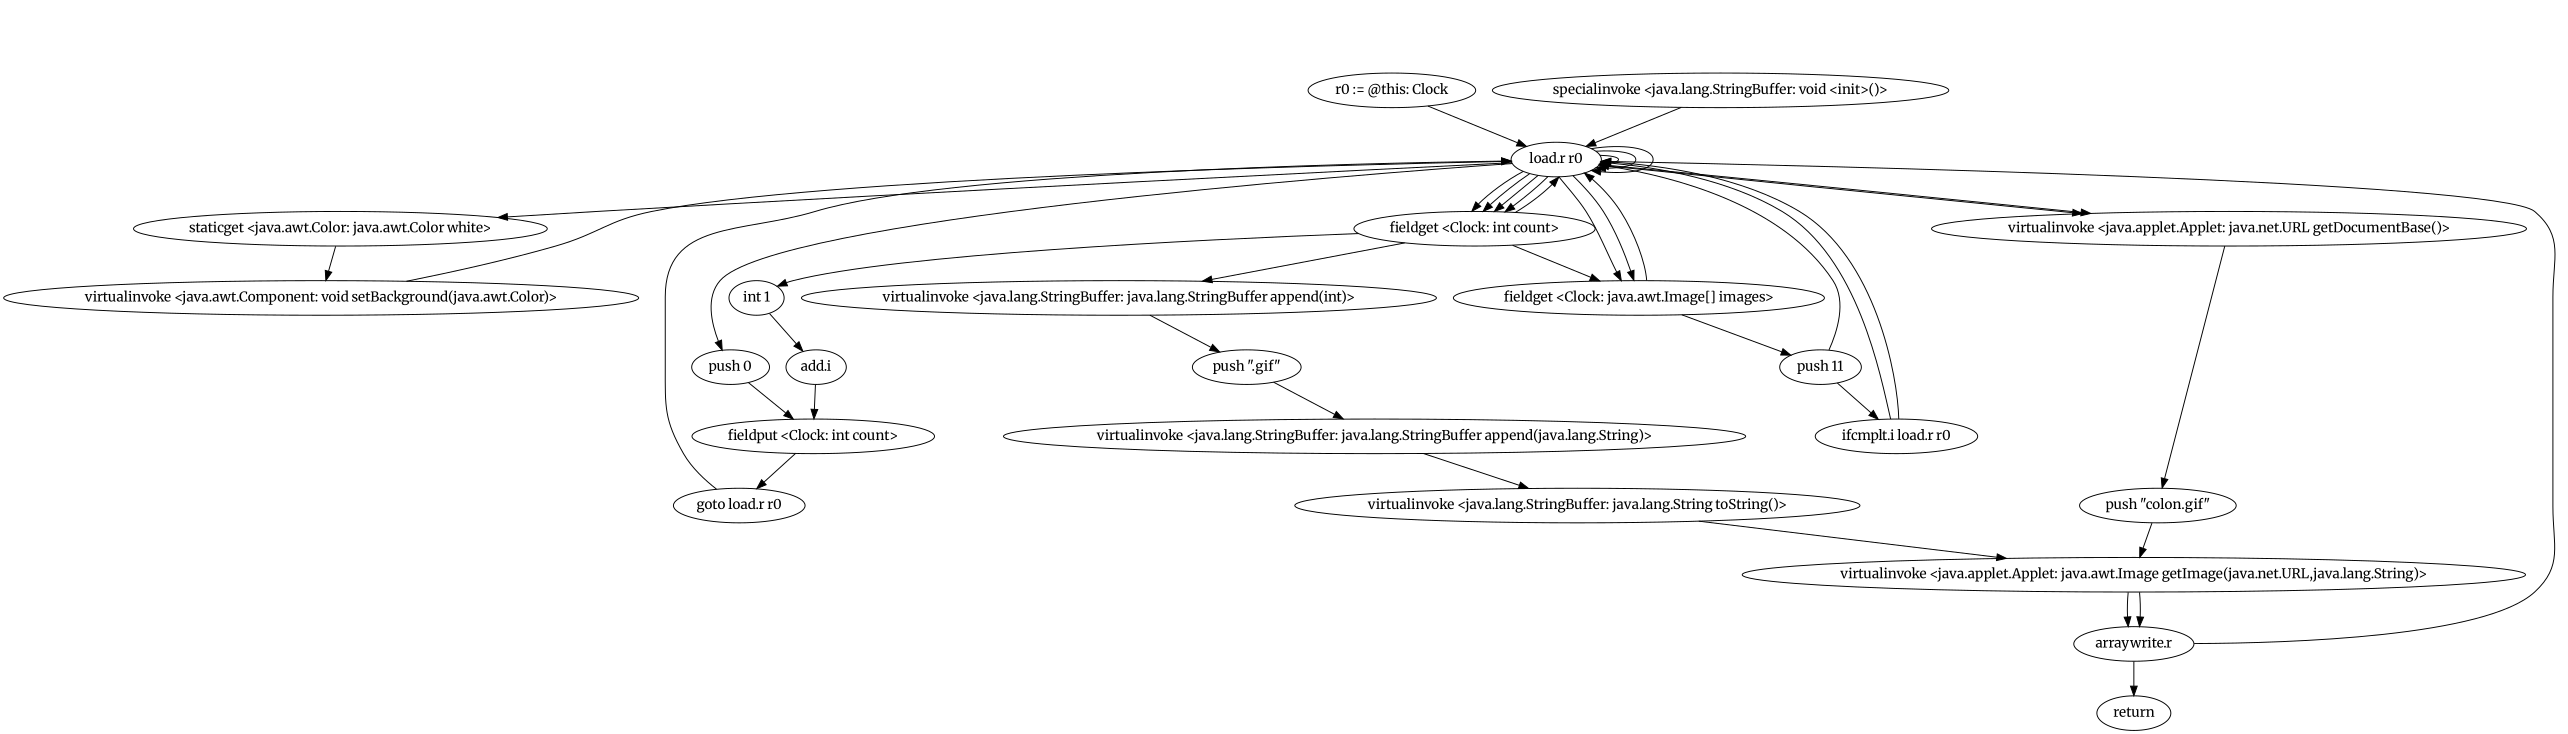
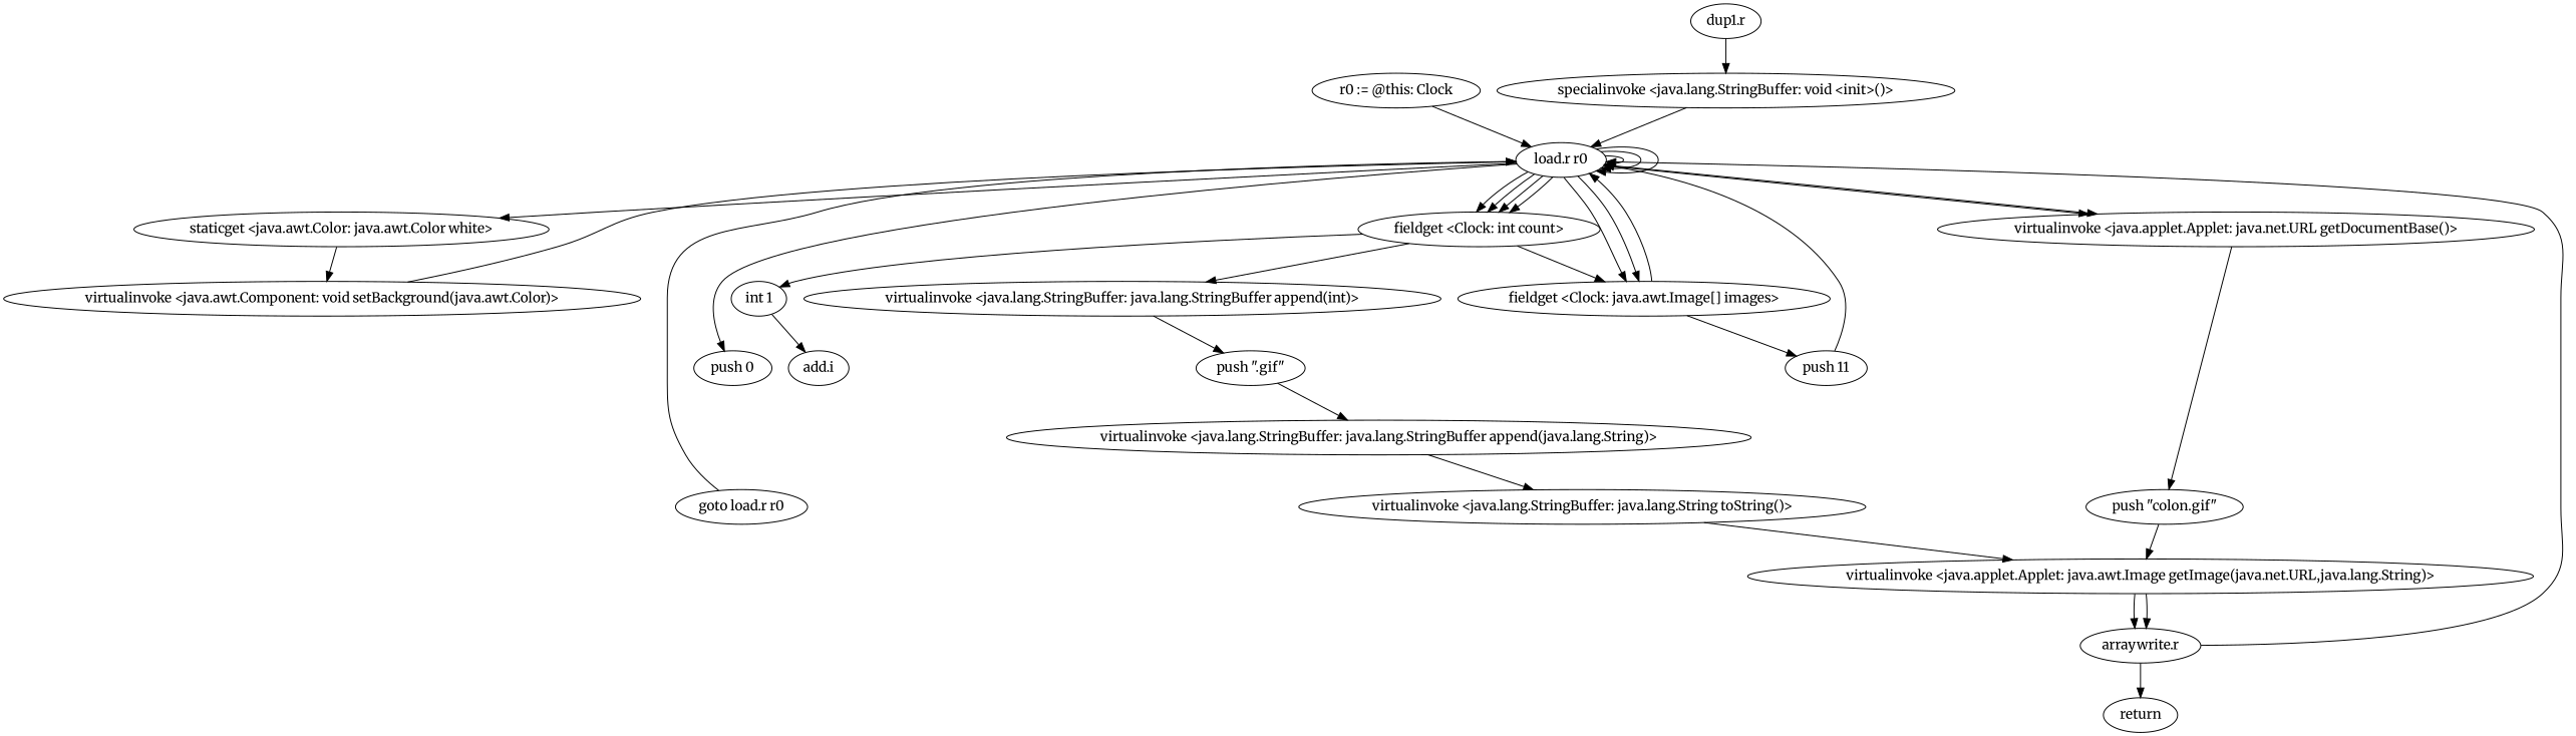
  digraph {
    fontname=Merriweather
    node [fontname=Merriweather]
    edge [fontname=Merriweather]
    "r0 := @this: Clock"
    "load.r r0"
    "staticget <java.awt.Color: java.awt.Color white>"
    "push 0"
    "fieldget <Clock: int count>"
    "fieldget <Clock: java.awt.Image[] images>"
    "virtualinvoke <java.applet.Applet: java.net.URL getDocumentBase()>"
    "virtualinvoke <java.awt.Component: void setBackground(java.awt.Color)>"
-   "fieldput <Clock: int count>"
    "virtualinvoke <java.lang.StringBuffer: java.lang.StringBuffer append(int)>"
    n11 [label="int 1"]
    "push 11"
    "push \"colon.gif\""
    "goto load.r r0"
-   "ifcmplt.i load.r r0"
    "push \".gif\""
    "add.i"
    "virtualinvoke <java.applet.Applet: java.awt.Image getImage(java.net.URL,java.lang.String)>"
    "arraywrite.r"
    return
+   "dup1.r"
    "specialinvoke <java.lang.StringBuffer: void <init>()>"
    "virtualinvoke <java.lang.StringBuffer: java.lang.StringBuffer append(java.lang.String)>"
    "virtualinvoke <java.lang.StringBuffer: java.lang.String toString()>"
    "r0 := @this: Clock" -> "load.r r0"
    "load.r r0" -> "load.r r0"
    "load.r r0" -> "load.r r0"
    "load.r r0" -> "load.r r0"
    "load.r r0" -> "staticget <java.awt.Color: java.awt.Color white>"
    "load.r r0" -> "push 0"
    "load.r r0" -> "fieldget <Clock: int count>"
    "load.r r0" -> "fieldget <Clock: int count>"
    "load.r r0" -> "fieldget <Clock: int count>"
    "load.r r0" -> "fieldget <Clock: int count>"
    "load.r r0" -> "fieldget <Clock: java.awt.Image[] images>"
    "load.r r0" -> "fieldget <Clock: java.awt.Image[] images>"
    "load.r r0" -> "virtualinvoke <java.applet.Applet: java.net.URL getDocumentBase()>"
    "load.r r0" -> "virtualinvoke <java.applet.Applet: java.net.URL getDocumentBase()>"
    "staticget <java.awt.Color: java.awt.Color white>" -> "virtualinvoke <java.awt.Component: void setBackground(java.awt.Color)>"
-   "push 0" -> "fieldput <Clock: int count>"
-   "fieldget <Clock: int count>" -> "load.r r0"
    "fieldget <Clock: int count>" -> "fieldget <Clock: java.awt.Image[] images>"
    "fieldget <Clock: int count>" -> "virtualinvoke <java.lang.StringBuffer: java.lang.StringBuffer append(int)>"
    "fieldget <Clock: int count>" -> n11
    "fieldget <Clock: java.awt.Image[] images>" -> "load.r r0"
    "fieldget <Clock: java.awt.Image[] images>" -> "push 11"
    "virtualinvoke <java.applet.Applet: java.net.URL getDocumentBase()>" -> "push \"colon.gif\""
    "virtualinvoke <java.awt.Component: void setBackground(java.awt.Color)>" -> "load.r r0"
-   "fieldput <Clock: int count>" -> "goto load.r r0"
    "virtualinvoke <java.lang.StringBuffer: java.lang.StringBuffer append(int)>" -> "push \".gif\""
    n11 -> "add.i"
    "push 11" -> "load.r r0"
-   "push 11" -> "ifcmplt.i load.r r0"
    "push \"colon.gif\"" -> "virtualinvoke <java.applet.Applet: java.awt.Image getImage(java.net.URL,java.lang.String)>"
    "goto load.r r0" -> "load.r r0"
-   "ifcmplt.i load.r r0" -> "load.r r0"
-   "ifcmplt.i load.r r0" -> "load.r r0"
    "push \".gif\"" -> "virtualinvoke <java.lang.StringBuffer: java.lang.StringBuffer append(java.lang.String)>"
-   "add.i" -> "fieldput <Clock: int count>"
    "virtualinvoke <java.applet.Applet: java.awt.Image getImage(java.net.URL,java.lang.String)>" -> "arraywrite.r"
    "virtualinvoke <java.applet.Applet: java.awt.Image getImage(java.net.URL,java.lang.String)>" -> "arraywrite.r"
    "arraywrite.r" -> "load.r r0"
    "arraywrite.r" -> return
+   "dup1.r" -> "specialinvoke <java.lang.StringBuffer: void <init>()>"
    "specialinvoke <java.lang.StringBuffer: void <init>()>" -> "load.r r0"
    "virtualinvoke <java.lang.StringBuffer: java.lang.StringBuffer append(java.lang.String)>" -> "virtualinvoke <java.lang.StringBuffer: java.lang.String toString()>"
    "virtualinvoke <java.lang.StringBuffer: java.lang.String toString()>" -> "virtualinvoke <java.applet.Applet: java.awt.Image getImage(java.net.URL,java.lang.String)>"
  }
